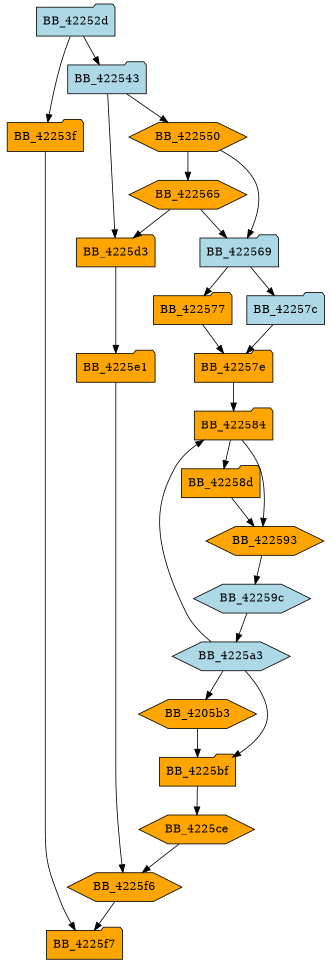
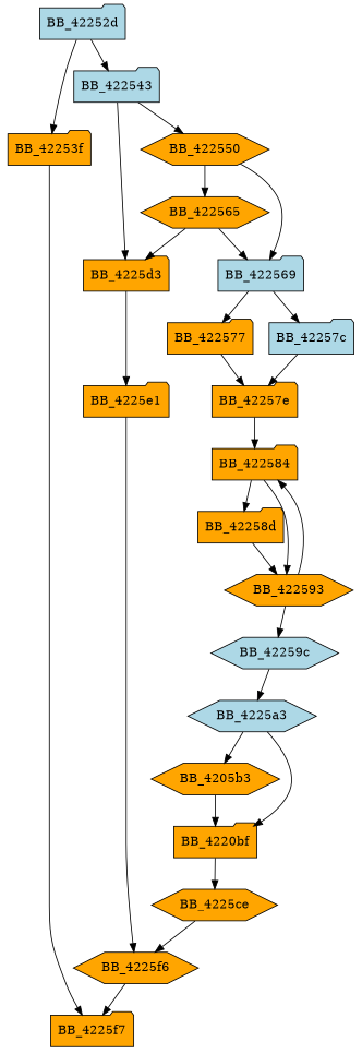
  digraph {
    node [fillcolor=orange shape=folder style=filled]
    BB_42252d [fillcolor=lightblue]
    BB_42253f
    n3 [fillcolor=lightblue label=BB_422543]
    BB_4225f7
    n5 [label=BB_422550 shape=hexagon]
    BB_4225d3
    BB_422565 [shape=hexagon]
    BB_422569 [fillcolor=lightblue]
    BB_4225e1
    BB_422577
    BB_42257c [fillcolor=lightblue]
    BB_4225f6 [shape=hexagon]
    BB_42257e
    BB_422584
    BB_42258d
    BB_422593 [shape=hexagon]
    BB_4225a3 [fillcolor=lightblue shape=hexagon]
    n18 [label=BB_4205b3 shape=hexagon]
-   BB_4225bf
+   BB_4225bf [label=BB_4220bf]
    BB_42259c [fillcolor=lightblue shape=hexagon]
    BB_4225ce [shape=hexagon]
    BB_42252d -> BB_42253f
    BB_42252d -> n3
    BB_42253f -> BB_4225f7
    n3 -> n5
    n3 -> BB_4225d3
    n5 -> BB_422565
    n5 -> BB_422569
    BB_4225d3 -> BB_4225e1
    BB_422565 -> BB_4225d3
    BB_422565 -> BB_422569
    BB_422569 -> BB_422577
    BB_422569 -> BB_42257c
    BB_4225e1 -> BB_4225f6
    BB_422577 -> BB_42257e
    BB_42257c -> BB_42257e
    BB_4225f6 -> BB_4225f7
    BB_42257e -> BB_422584
    BB_422584 -> BB_42258d
    BB_422584 -> BB_422593
    BB_42258d -> BB_422593
-   BB_4225a3 -> BB_422584
+   BB_422593 -> BB_422584
    BB_422593 -> BB_42259c
    BB_4225a3 -> n18
    BB_4225a3 -> BB_4225bf
    n18 -> BB_4225bf
    BB_4225bf -> BB_4225ce
    BB_42259c -> BB_4225a3
    BB_4225ce -> BB_4225f6
  }
